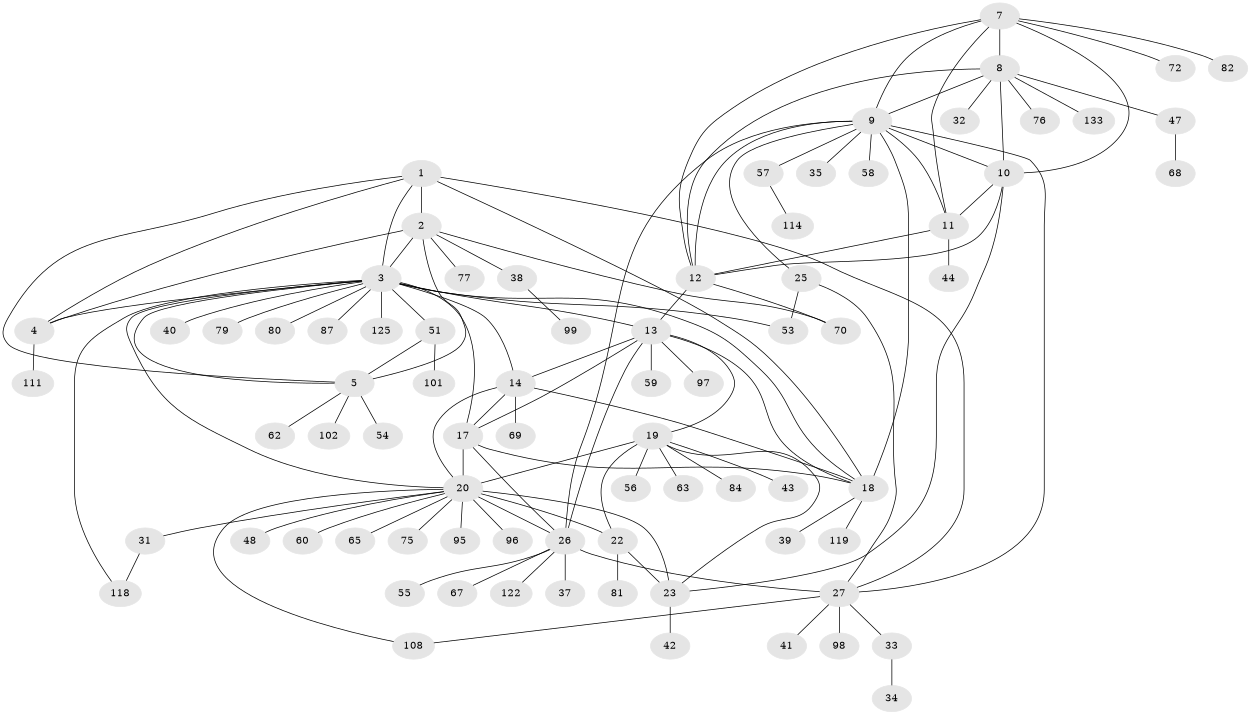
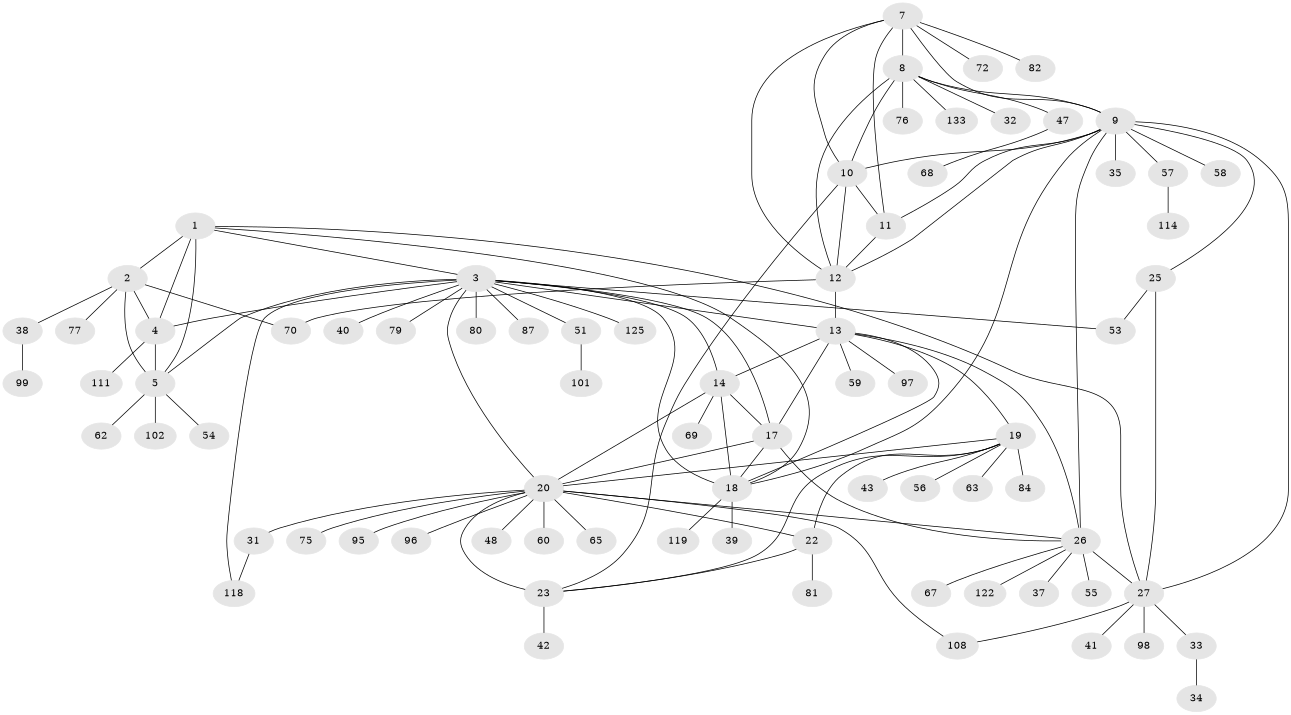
  graph {
    node [color=gray90 style=filled]
    2 [super="+91+6"]
    3 [super="+16+83"]
    4
    5 [super="+64"]
    38
    77
    70
    1
    18 [super="+52+79"]
    27 [super="+29"]
    13 [super="+132+93+15+112"]
    14
    17 [super="+113"]
    20 [super="+24+49+46+21+131"]
    40
    51 [super="+92+107"]
    53
    n18 [label=79]
    80
    87 [super="+127+128"]
    118
    125
    111
    54
    62
    102 [super="+129"]
    39
    119
    108 [super="+117"]
    33
    41
    98
    12
    99
    26 [super="+36+104+30+94+86"]
    19
    59
    97
    69
    23
    22
    31 [super="+45"]
    48 [super="+73"]
    60
    65
    75
    95
    96 [super="+123"]
    101
    7
    8
    9 [super="+103+28"]
    10
    11
    72
    82
    32
    47
    76
    133
    25 [super="+105"]
    35
    57
    58
-   44 [super="+126"]
    68
    37
    55
    67
    122 [super="+124"]
    114
    42
    43
    56
    63
    84
    81
    34
-   2 -- 3 [weight=3]
    2 -- 4 [weight=2]
    2 -- 5 [weight=2]
    2 -- 38
    2 -- 77
    2 -- 70
    3 -- 4
    3 -- 5
    3 -- 18
    3 -- 13 [weight=2]
    3 -- 14
    3 -- 17
    3 -- 20 [weight=3]
    3 -- 40
    3 -- 51
    3 -- 53
    3 -- n18
    3 -- 80
    3 -- 87
    3 -- 118
    3 -- 125
-   51 -- 5
+   4 -- 5
    4 -- 111
    5 -- 54
    5 -- 62
    5 -- 102
    38 -- 99
    1 -- 2 [weight=2]
    1 -- 3
    1 -- 4
    1 -- 5
    1 -- 18
    1 -- 27
    18 -- 39
    18 -- 119
    27 -- 108
    27 -- 33
    27 -- 41
    27 -- 98
    13 -- 18 [weight=2]
    13 -- 14 [weight=2]
    13 -- 17 [weight=2]
    13 -- 26
    13 -- 19
    13 -- 59
    13 -- 97
    14 -- 18
    14 -- 17
    14 -- 20
    14 -- 69
    17 -- 18
    17 -- 20
    17 -- 26
    20 -- 108
    20 -- 26
    20 -- 23 [weight=3]
    20 -- 22 [weight=3]
    20 -- 31
    20 -- 48
    20 -- 60
    20 -- 65
    20 -- 75
    20 -- 95
    20 -- 96
    51 -- 101
    33 -- 34
    12 -- 70
    12 -- 13
    26 -- 27 [weight=4]
    26 -- 37
    26 -- 55
    26 -- 67
    26 -- 122
    19 -- 20 [weight=3]
    19 -- 23
    19 -- 22
    19 -- 43
    19 -- 56
    19 -- 63
    19 -- 84
    23 -- 42
    22 -- 23
    22 -- 81
    31 -- 118
    7 -- 12
    7 -- 8
    7 -- 9
    7 -- 10
    7 -- 11
    7 -- 72
    7 -- 82
    8 -- 12
    8 -- 9
    8 -- 10
    8 -- 32
    8 -- 47
    8 -- 76
    8 -- 133
    9 -- 18
    9 -- 27 [weight=2]
    9 -- 12
    9 -- 26 [weight=2]
    9 -- 10
    9 -- 11
    9 -- 25
    9 -- 35
    9 -- 57
    9 -- 58
    10 -- 12
    10 -- 23
    10 -- 11
    11 -- 12
-   11 -- 44
    47 -- 68
    25 -- 27 [weight=2]
    25 -- 53
    57 -- 114
  }
